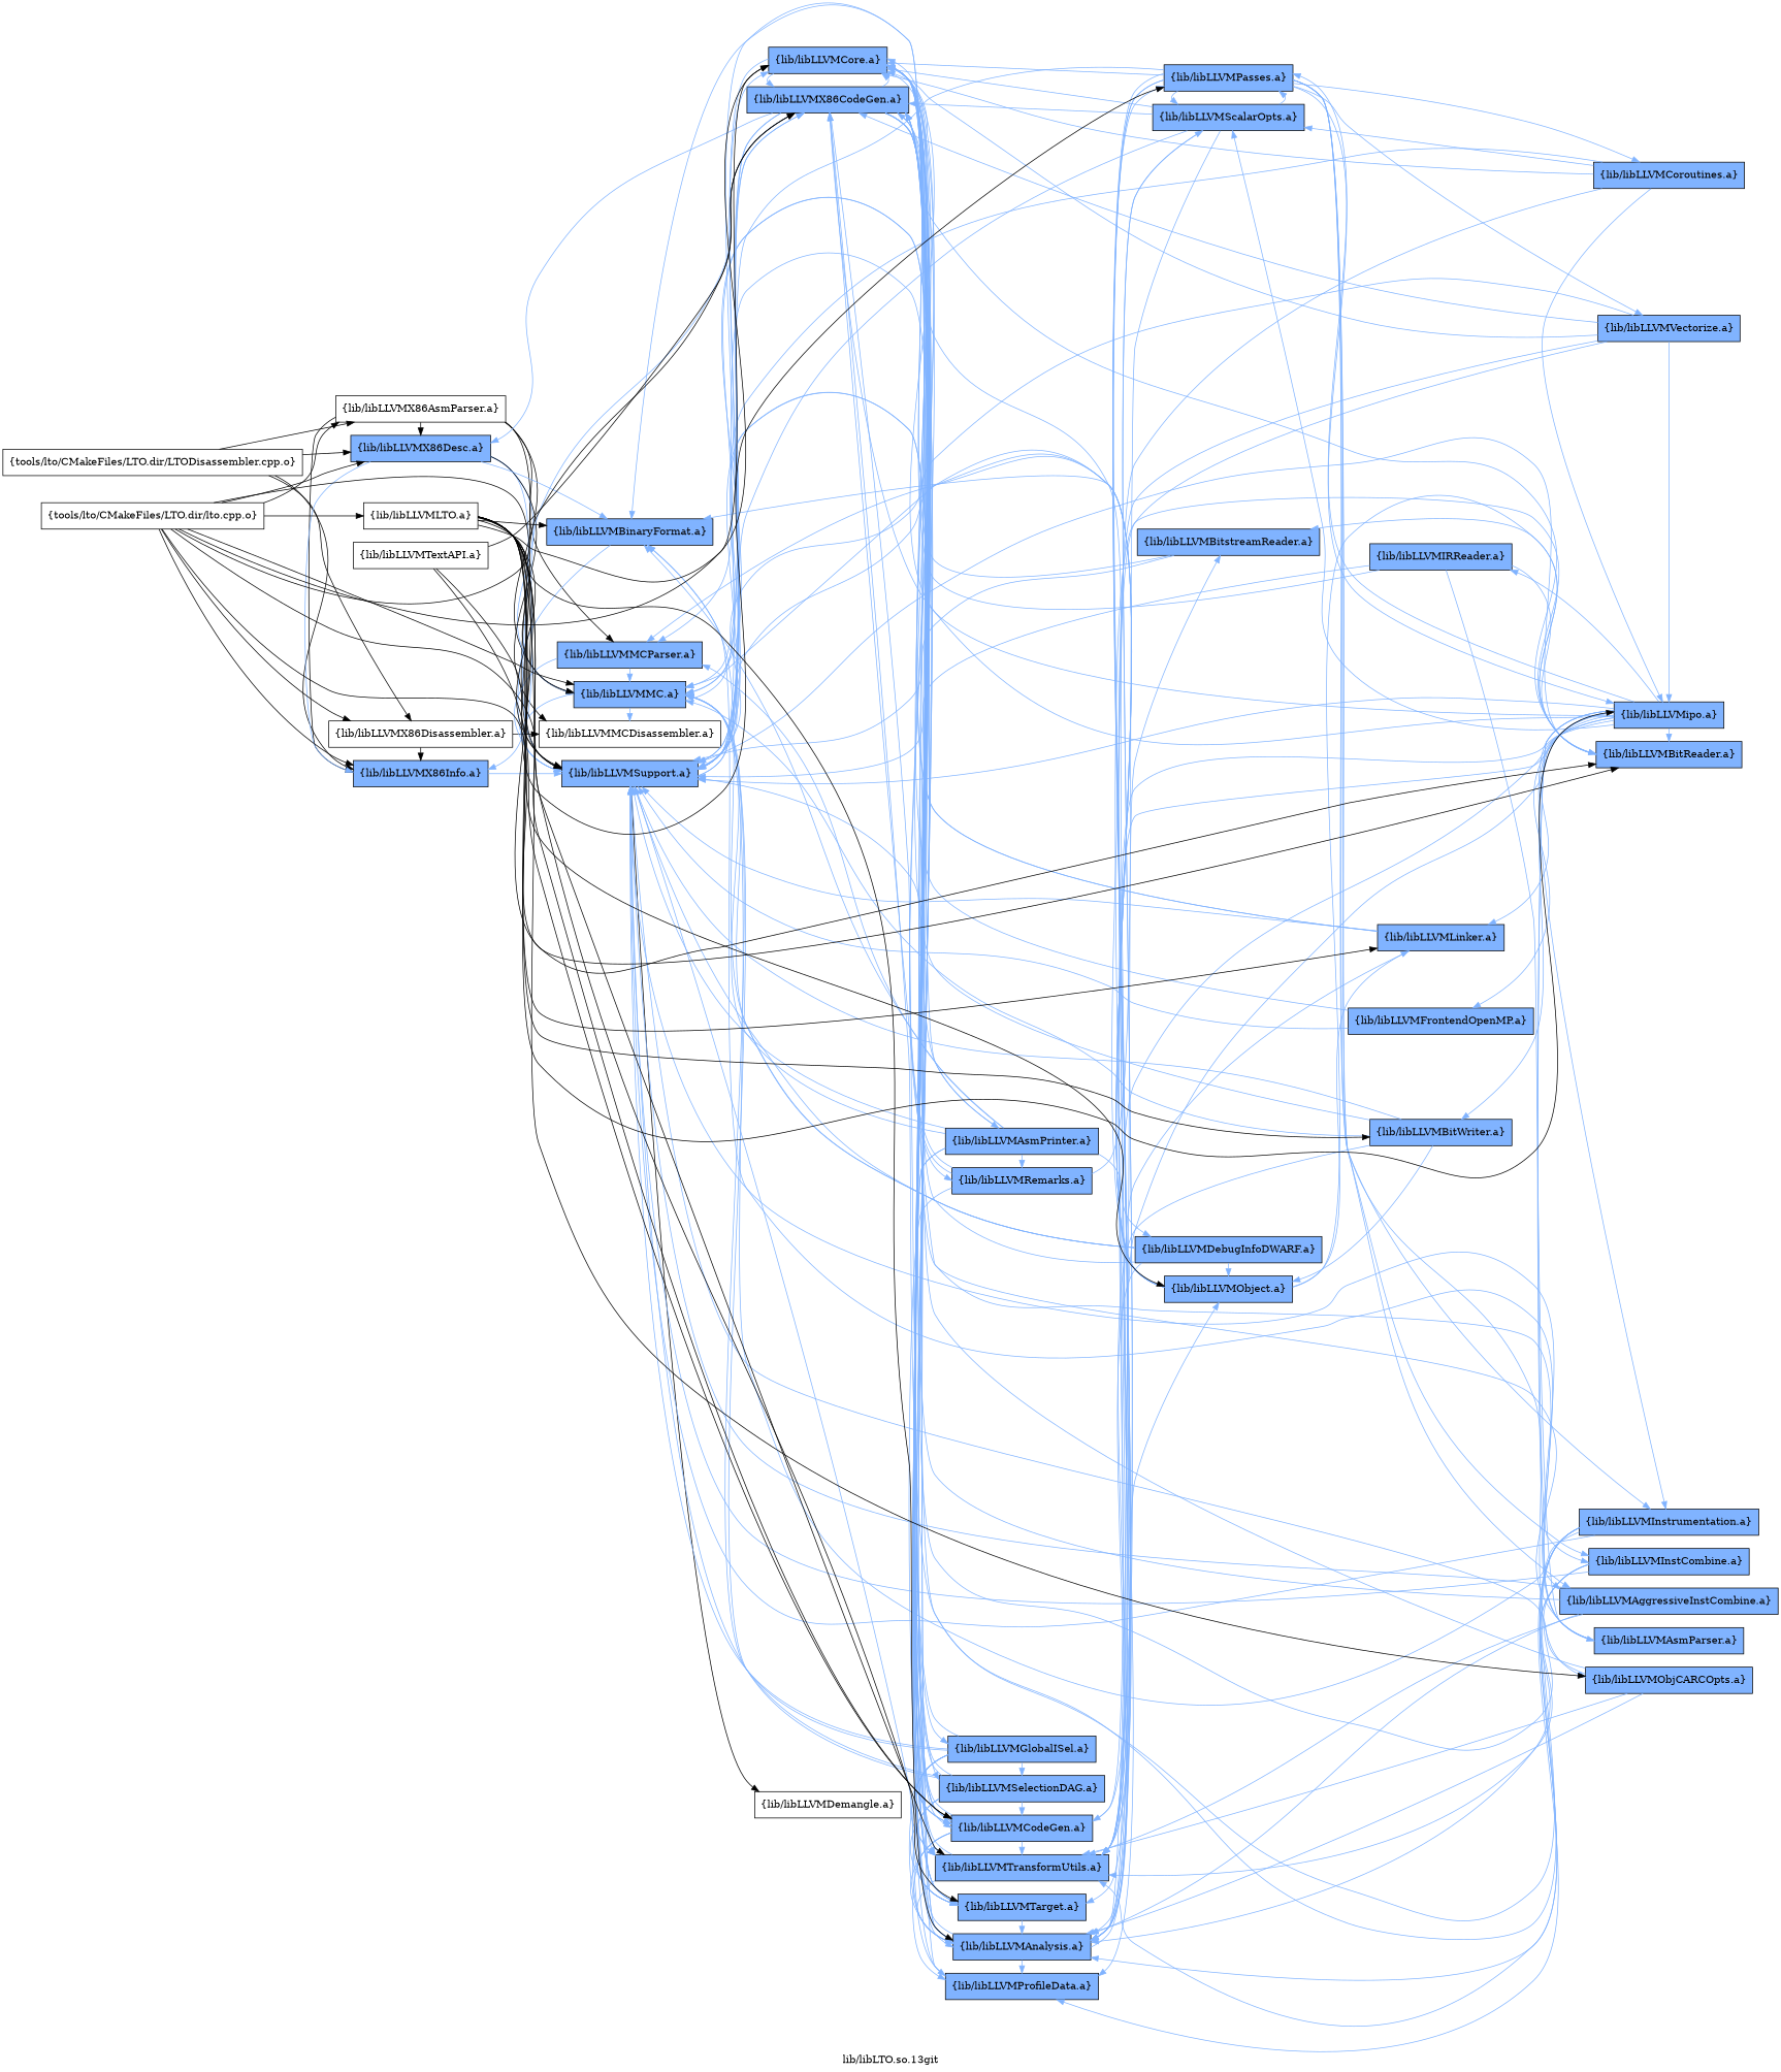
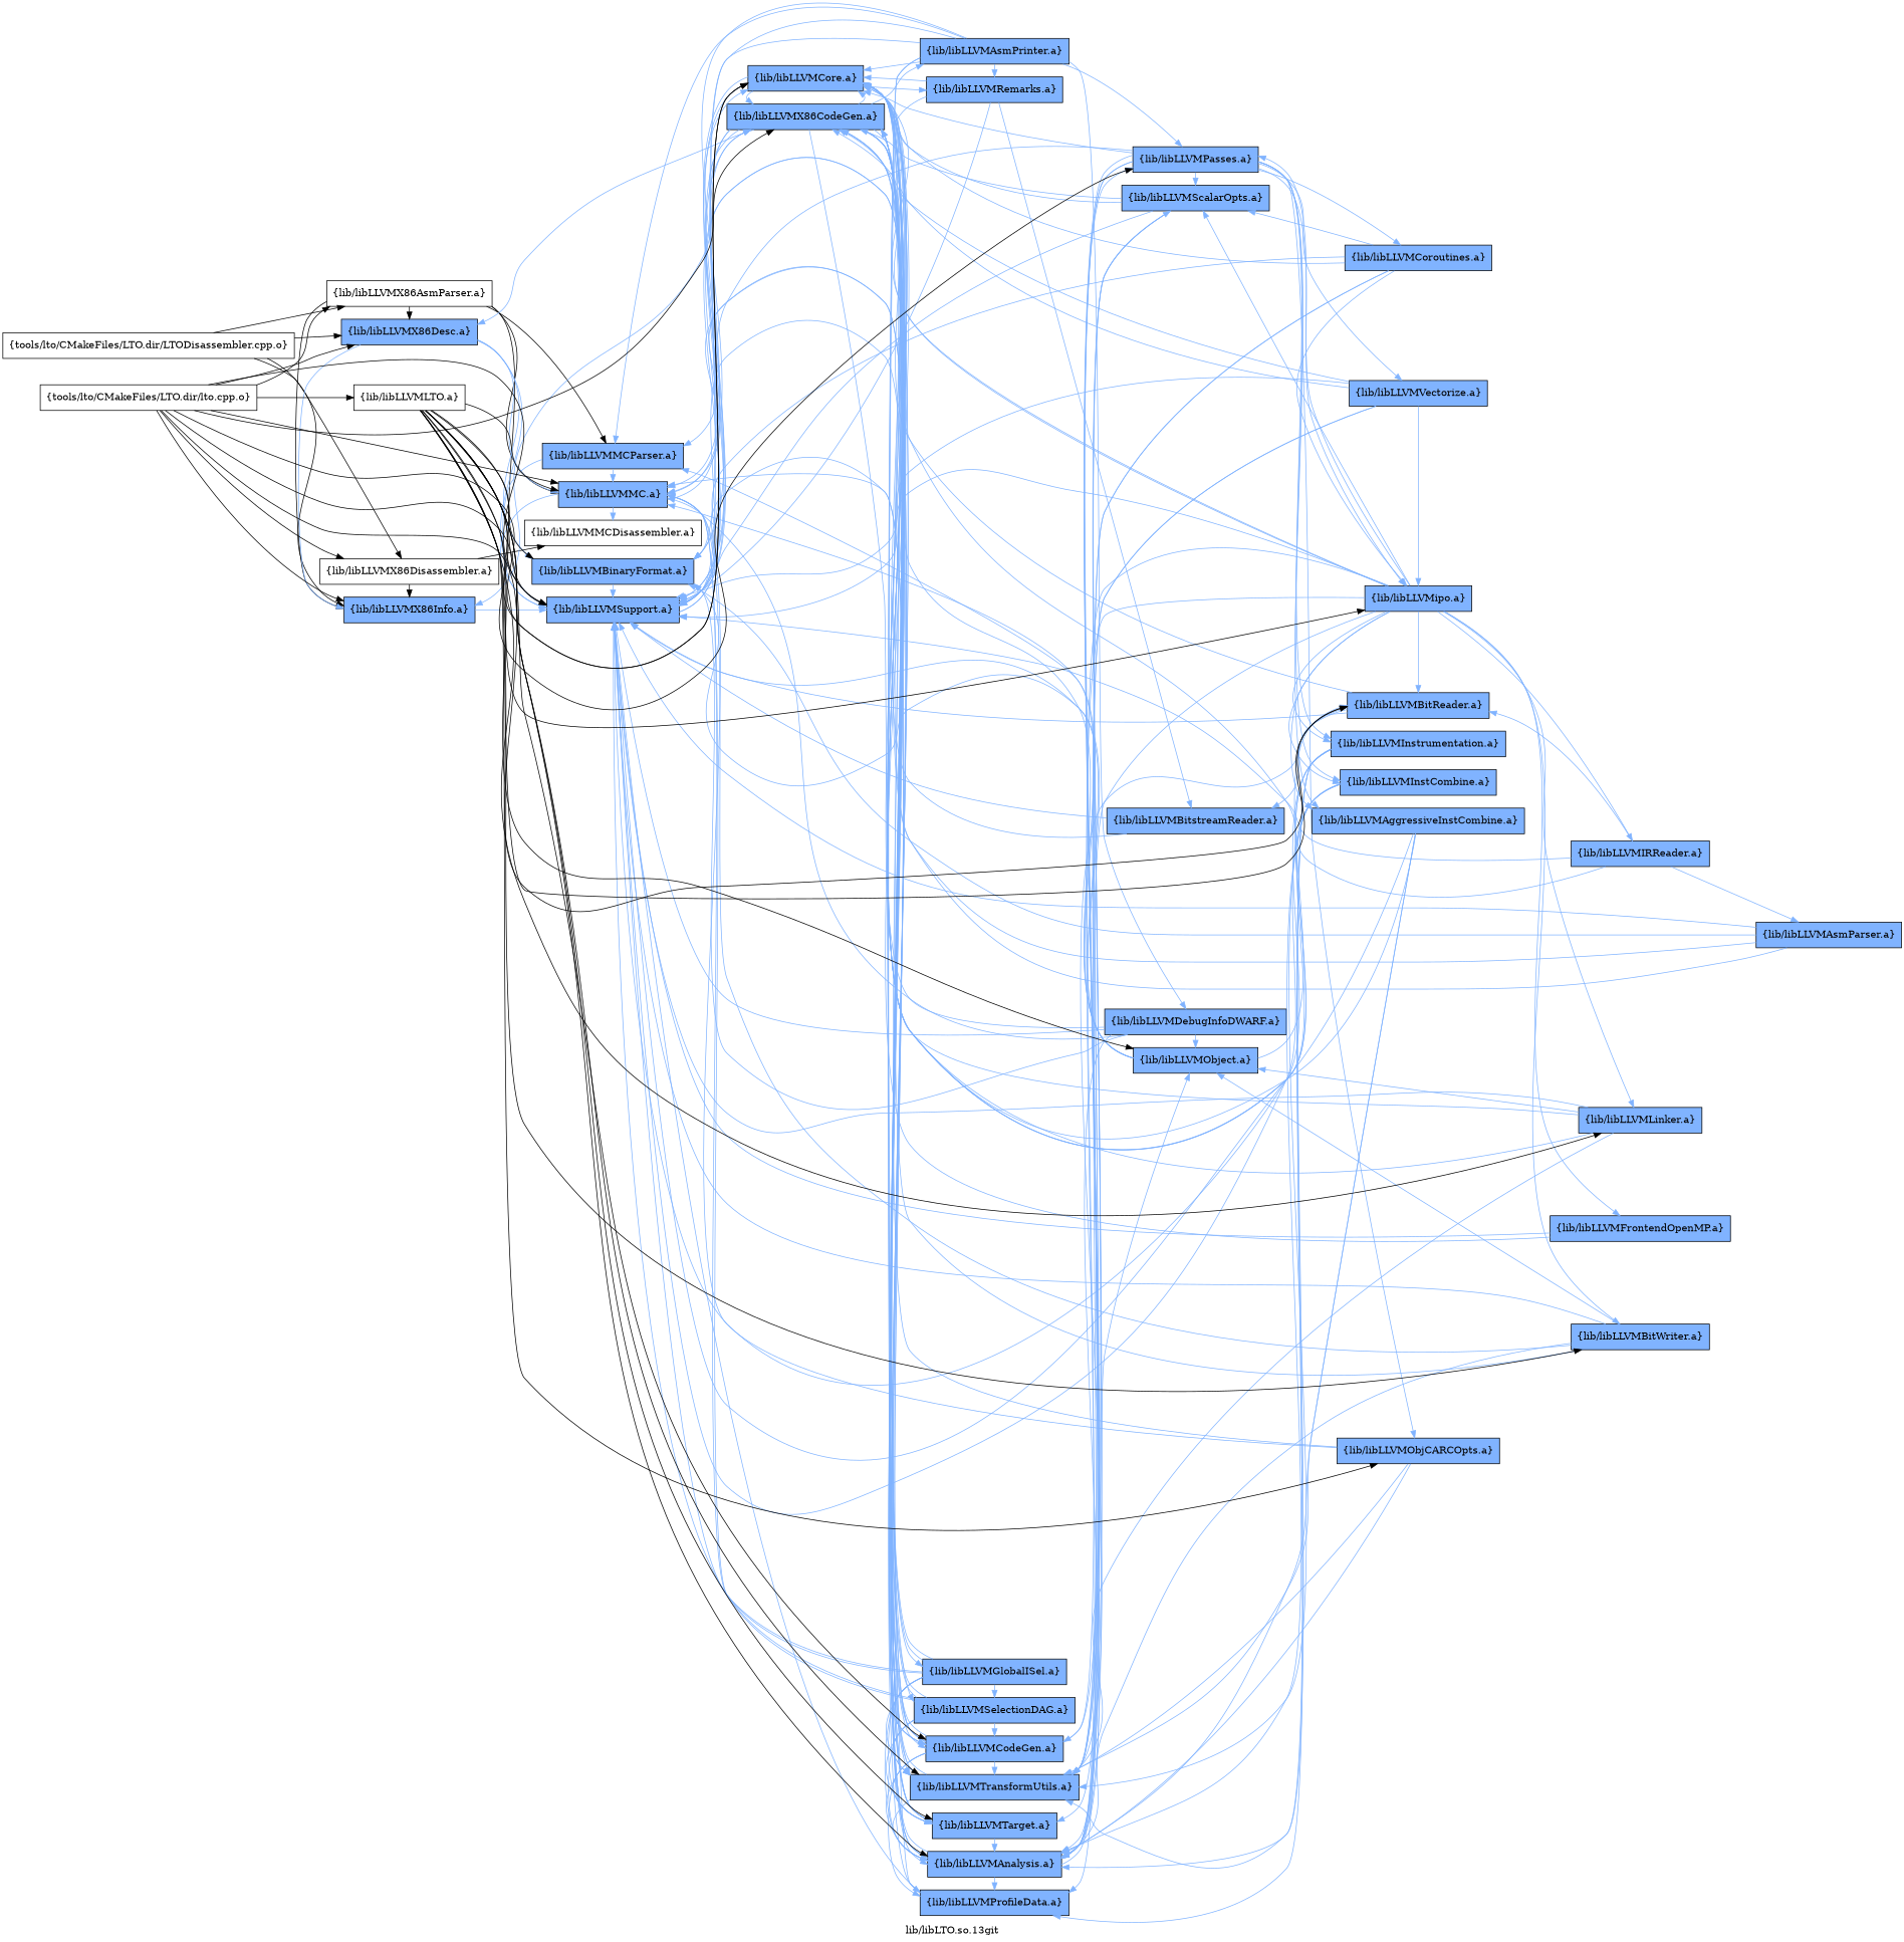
  digraph {
    label="lib/libLTO.so.13git"
    rankdir=LR
    node [group=1 shape=box fillcolor="0.600000 0.5 1" style=filled]
    edge [color="0.600000 0.5 1"]
    n1 [group=0 label="{tools/lto/CMakeFiles/LTO.dir/LTODisassembler.cpp.o}" fillcolor="" style=""]
    n2 [group=0 label="{lib/libLLVMX86AsmParser.a}" fillcolor="" style=""]
    n3 [label="{lib/libLLVMX86Desc.a}"]
    n4 [group=0 label="{lib/libLLVMX86Disassembler.a}" fillcolor="" style=""]
    n5 [label="{lib/libLLVMX86Info.a}"]
    n6 [label="{lib/libLLVMSupport.a}"]
    n7 [label="{lib/libLLVMMC.a}"]
    n8 [label="{lib/libLLVMMCParser.a}"]
    n9 [group=0 label="{lib/libLLVMMCDisassembler.a}" fillcolor="" style=""]
    n10 [label="{lib/libLLVMBinaryFormat.a}"]
    n11 [label="{lib/libLLVMX86CodeGen.a}"]
    n12 [label="{lib/libLLVMCore.a}"]
-   n13 [group=0 label="{lib/libLLVMDemangle.a}" fillcolor="" style=""]
    n14 [label="{lib/libLLVMCodeGen.a}"]
    n15 [label="{lib/libLLVMAsmPrinter.a}"]
    n16 [label="{lib/libLLVMTarget.a}"]
    n17 [label="{lib/libLLVMSelectionDAG.a}"]
    n18 [label="{lib/libLLVMAnalysis.a}"]
    n19 [label="{lib/libLLVMGlobalISel.a}"]
    n20 [label="{lib/libLLVMProfileData.a}"]
    n21 [label="{lib/libLLVMTransformUtils.a}"]
    n22 [label="{lib/libLLVMRemarks.a}"]
    n23 [label="{lib/libLLVMScalarOpts.a}"]
    n24 [label="{lib/libLLVMDebugInfoDWARF.a}"]
    n25 [label="{lib/libLLVMPasses.a}"]
    n26 [label="{lib/libLLVMObject.a}"]
    n27 [label="{lib/libLLVMBitstreamReader.a}"]
    n28 [label="{lib/libLLVMVectorize.a}"]
    n29 [label="{lib/libLLVMObjCARCOpts.a}"]
    n30 [label="{lib/libLLVMCoroutines.a}"]
    n31 [label="{lib/libLLVMipo.a}"]
    n32 [label="{lib/libLLVMAggressiveInstCombine.a}"]
    n33 [label="{lib/libLLVMInstCombine.a}"]
    n34 [label="{lib/libLLVMInstrumentation.a}"]
    n35 [label="{lib/libLLVMBitReader.a}"]
    n36 [label="{lib/libLLVMIRReader.a}"]
    n37 [label="{lib/libLLVMLinker.a}"]
    n38 [label="{lib/libLLVMFrontendOpenMP.a}"]
    n39 [label="{lib/libLLVMBitWriter.a}"]
    n40 [label="{lib/libLLVMAsmParser.a}"]
    n41 [group=0 label="{tools/lto/CMakeFiles/LTO.dir/lto.cpp.o}" fillcolor="" style=""]
    n42 [group=0 label="{lib/libLLVMLTO.a}" fillcolor="" style=""]
-   n43 [group=0 label="{lib/libLLVMTextAPI.a}" fillcolor="" style=""]
    subgraph sub_1 {
      rank=same
      n1
    }
    subgraph sub_2 {
      rank=same
      n2
      n3
      n4
      n5
    }
    subgraph sub_3 {
      rank=same
      n6
      n7
      n8
      n9
      n10
    }
    subgraph sub_4 {
      rank=same
      n11
      n12
-     n13
    }
    subgraph sub_5 {
      rank=same
      n14
      n15
      n16
      n17
      n18
      n19
      n20
      n21
      n22
    }
    subgraph sub_6 {
      rank=same
      n23
      n24
      n25
      n26
      n27
    }
    subgraph sub_7 {
      rank=same
      n28
      n29
      n30
      n31
      n32
      n33
      n34
      n35
    }
    subgraph sub_8 {
      rank=same
      n36
      n37
      n38
      n39
    }
    n1 -> n2 [color=""]
    n1 -> n3 [color=""]
    n1 -> n4 [color=""]
    n1 -> n5 [color=""]
    n2 -> n3 [color=""]
    n2 -> n5 [color=""]
    n2 -> n6 [color=""]
    n2 -> n7 [color=""]
    n2 -> n8 [color=""]
    n3 -> n5
    n3 -> n6
    n3 -> n7
-   n3 -> n9 [color=""]
    n3 -> n10
    n4 -> n5 [color=""]
    n4 -> n9 [color=""]
    n5 -> n6
    n6 -> n11
    n6 -> n12
-   n6 -> n13 [color=""]
    n7 -> n6
    n7 -> n9
    n7 -> n11
    n8 -> n6
    n8 -> n7
    n10 -> n6
    n11 -> n3
    n11 -> n5
    n11 -> n6
    n11 -> n7
    n11 -> n12
    n11 -> n14
    n11 -> n15
    n11 -> n16
    n11 -> n17
    n11 -> n18
    n11 -> n19
    n11 -> n20
    n11 -> n21
    n12 -> n6
+   n12 -> n10
    n12 -> n11
    n12 -> n22
    n14 -> n6
    n14 -> n7
    n14 -> n11
    n14 -> n12
    n14 -> n16
    n14 -> n18
    n14 -> n20
    n14 -> n21
    n14 -> n23
    n15 -> n6
    n15 -> n7
    n15 -> n8
    n15 -> n10
    n15 -> n12
    n15 -> n14
    n15 -> n16
    n15 -> n22
    n15 -> n24
    n16 -> n7
    n16 -> n8
    n16 -> n12
    n16 -> n18
    n17 -> n6
    n17 -> n7
    n17 -> n11
    n17 -> n12
    n17 -> n14
    n17 -> n16
    n17 -> n18
    n17 -> n21
    n18 -> n6
    n18 -> n10
    n18 -> n11
    n18 -> n12
    n18 -> n20
    n18 -> n25
    n18 -> n26
    n19 -> n6
    n19 -> n7
    n19 -> n11
+   n19 -> n12
    n19 -> n14
    n19 -> n16
    n19 -> n17
    n19 -> n18
    n19 -> n21
    n20 -> n6
    n20 -> n12
    n21 -> n6
    n21 -> n11
    n21 -> n12
    n21 -> n18
    n22 -> n6
    n22 -> n12
    n22 -> n14
    n22 -> n27
    n23 -> n6
    n23 -> n11
    n23 -> n12
    n23 -> n18
    n23 -> n21
-   n23 -> n25
+   n15 -> n25
    n24 -> n6
    n24 -> n7
    n24 -> n10
    n24 -> n12
    n24 -> n18
    n24 -> n26
    n25 -> n6
    n25 -> n12
    n25 -> n16
    n25 -> n18
    n25 -> n21
    n25 -> n23
    n25 -> n28
    n25 -> n29
    n25 -> n30
    n25 -> n31
    n25 -> n32
    n25 -> n33
    n25 -> n34
    n26 -> n6
    n26 -> n7
    n26 -> n8
    n26 -> n10
    n26 -> n12
    n26 -> n35
    n27 -> n6
    n27 -> n12
    n28 -> n6
    n28 -> n11
    n28 -> n12
    n28 -> n18
    n28 -> n21
    n28 -> n31
    n29 -> n6
    n29 -> n12
    n29 -> n18
    n29 -> n21
    n30 -> n6
    n30 -> n12
+   n30 -> n18
    n30 -> n21
    n30 -> n23
    n30 -> n31
    n31 -> n6
    n31 -> n11
    n31 -> n12
    n31 -> n14
    n31 -> n18
    n31 -> n20
-   n31 -> n21
    n31 -> n23
    n31 -> n25
    n31 -> n32
    n31 -> n33
    n31 -> n34
    n31 -> n35
    n31 -> n36
    n31 -> n37
    n31 -> n38
    n31 -> n39
    n32 -> n6
    n32 -> n12
    n32 -> n18
    n32 -> n21
    n33 -> n6
    n33 -> n12
    n33 -> n18
    n33 -> n21
-   n34 -> n6
    n34 -> n7
    n34 -> n11
    n34 -> n12
    n34 -> n18
    n34 -> n20
    n34 -> n21
    n35 -> n6
    n35 -> n12
    n35 -> n21
    n35 -> n27
    n36 -> n6
    n36 -> n12
    n36 -> n35
    n36 -> n40
    n37 -> n6
    n37 -> n11
    n37 -> n12
    n37 -> n21
-   n26 -> n37
+   n37 -> n26
    n38 -> n6
    n38 -> n12
    n39 -> n6
    n39 -> n7
    n39 -> n12
    n39 -> n18
    n39 -> n26
    n40 -> n6
    n40 -> n10
    n40 -> n11
    n40 -> n12
    n41 -> n2 [color=""]
    n41 -> n3 [color=""]
    n41 -> n4 [color=""]
    n41 -> n5 [color=""]
    n41 -> n6 [color=""]
    n41 -> n7 [color=""]
    n41 -> n11 [color=""]
    n41 -> n12 [color=""]
    n41 -> n14 [color=""]
    n41 -> n35 [color=""]
    n41 -> n42 [color=""]
    n42 -> n6 [color=""]
    n42 -> n7 [color=""]
    n42 -> n10 [color=""]
    n42 -> n12 [color=""]
    n42 -> n16 [color=""]
    n42 -> n18 [color=""]
    n42 -> n21 [color=""]
    n42 -> n25 [color=""]
    n42 -> n26 [color=""]
    n42 -> n29 [color=""]
    n42 -> n31 [color=""]
    n42 -> n35 [color=""]
    n42 -> n37 [color=""]
    n42 -> n39 [color=""]
-   n43 -> n6 [color=""]
-   n43 -> n11 [color=""]
-   n43 -> n14 [color=""]
  }
